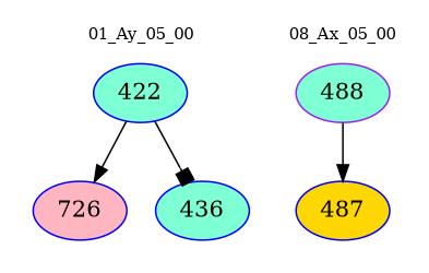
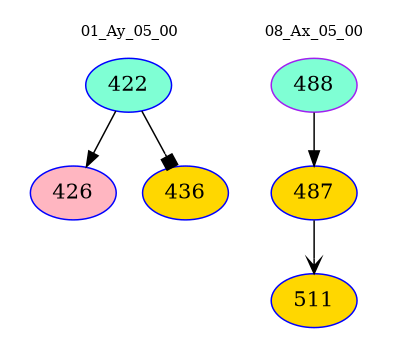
  digraph {
    node [color=blue fillcolor=aquamarine style=filled]
    edge [arrowhead=normal color=black]
-   n1 [fillcolor=lightpink label=726]
+   n1 [fillcolor=lightpink label=426]
    n2 [label=422]
-   n3 [label=436]
+   n3 [fillcolor=gold label=436]
    n4 [color=purple label=488]
    n5 [fillcolor=gold label=487]
+   n6 [fillcolor=gold label=511]
    subgraph cluster_1 {
      color=white
      fontsize=10
      label="01_Ay_05_00"
      n1
      n2
      n3
    }
    subgraph cluster_2 {
      color=white
      fontsize=10
      label="08_Ax_05_00"
      n4
      n5
+     n6
    }
    n2 -> n1
    n2 -> n3 [arrowhead=box]
    n4 -> n5
+   n5 -> n6 [arrowhead=vee]
  }
